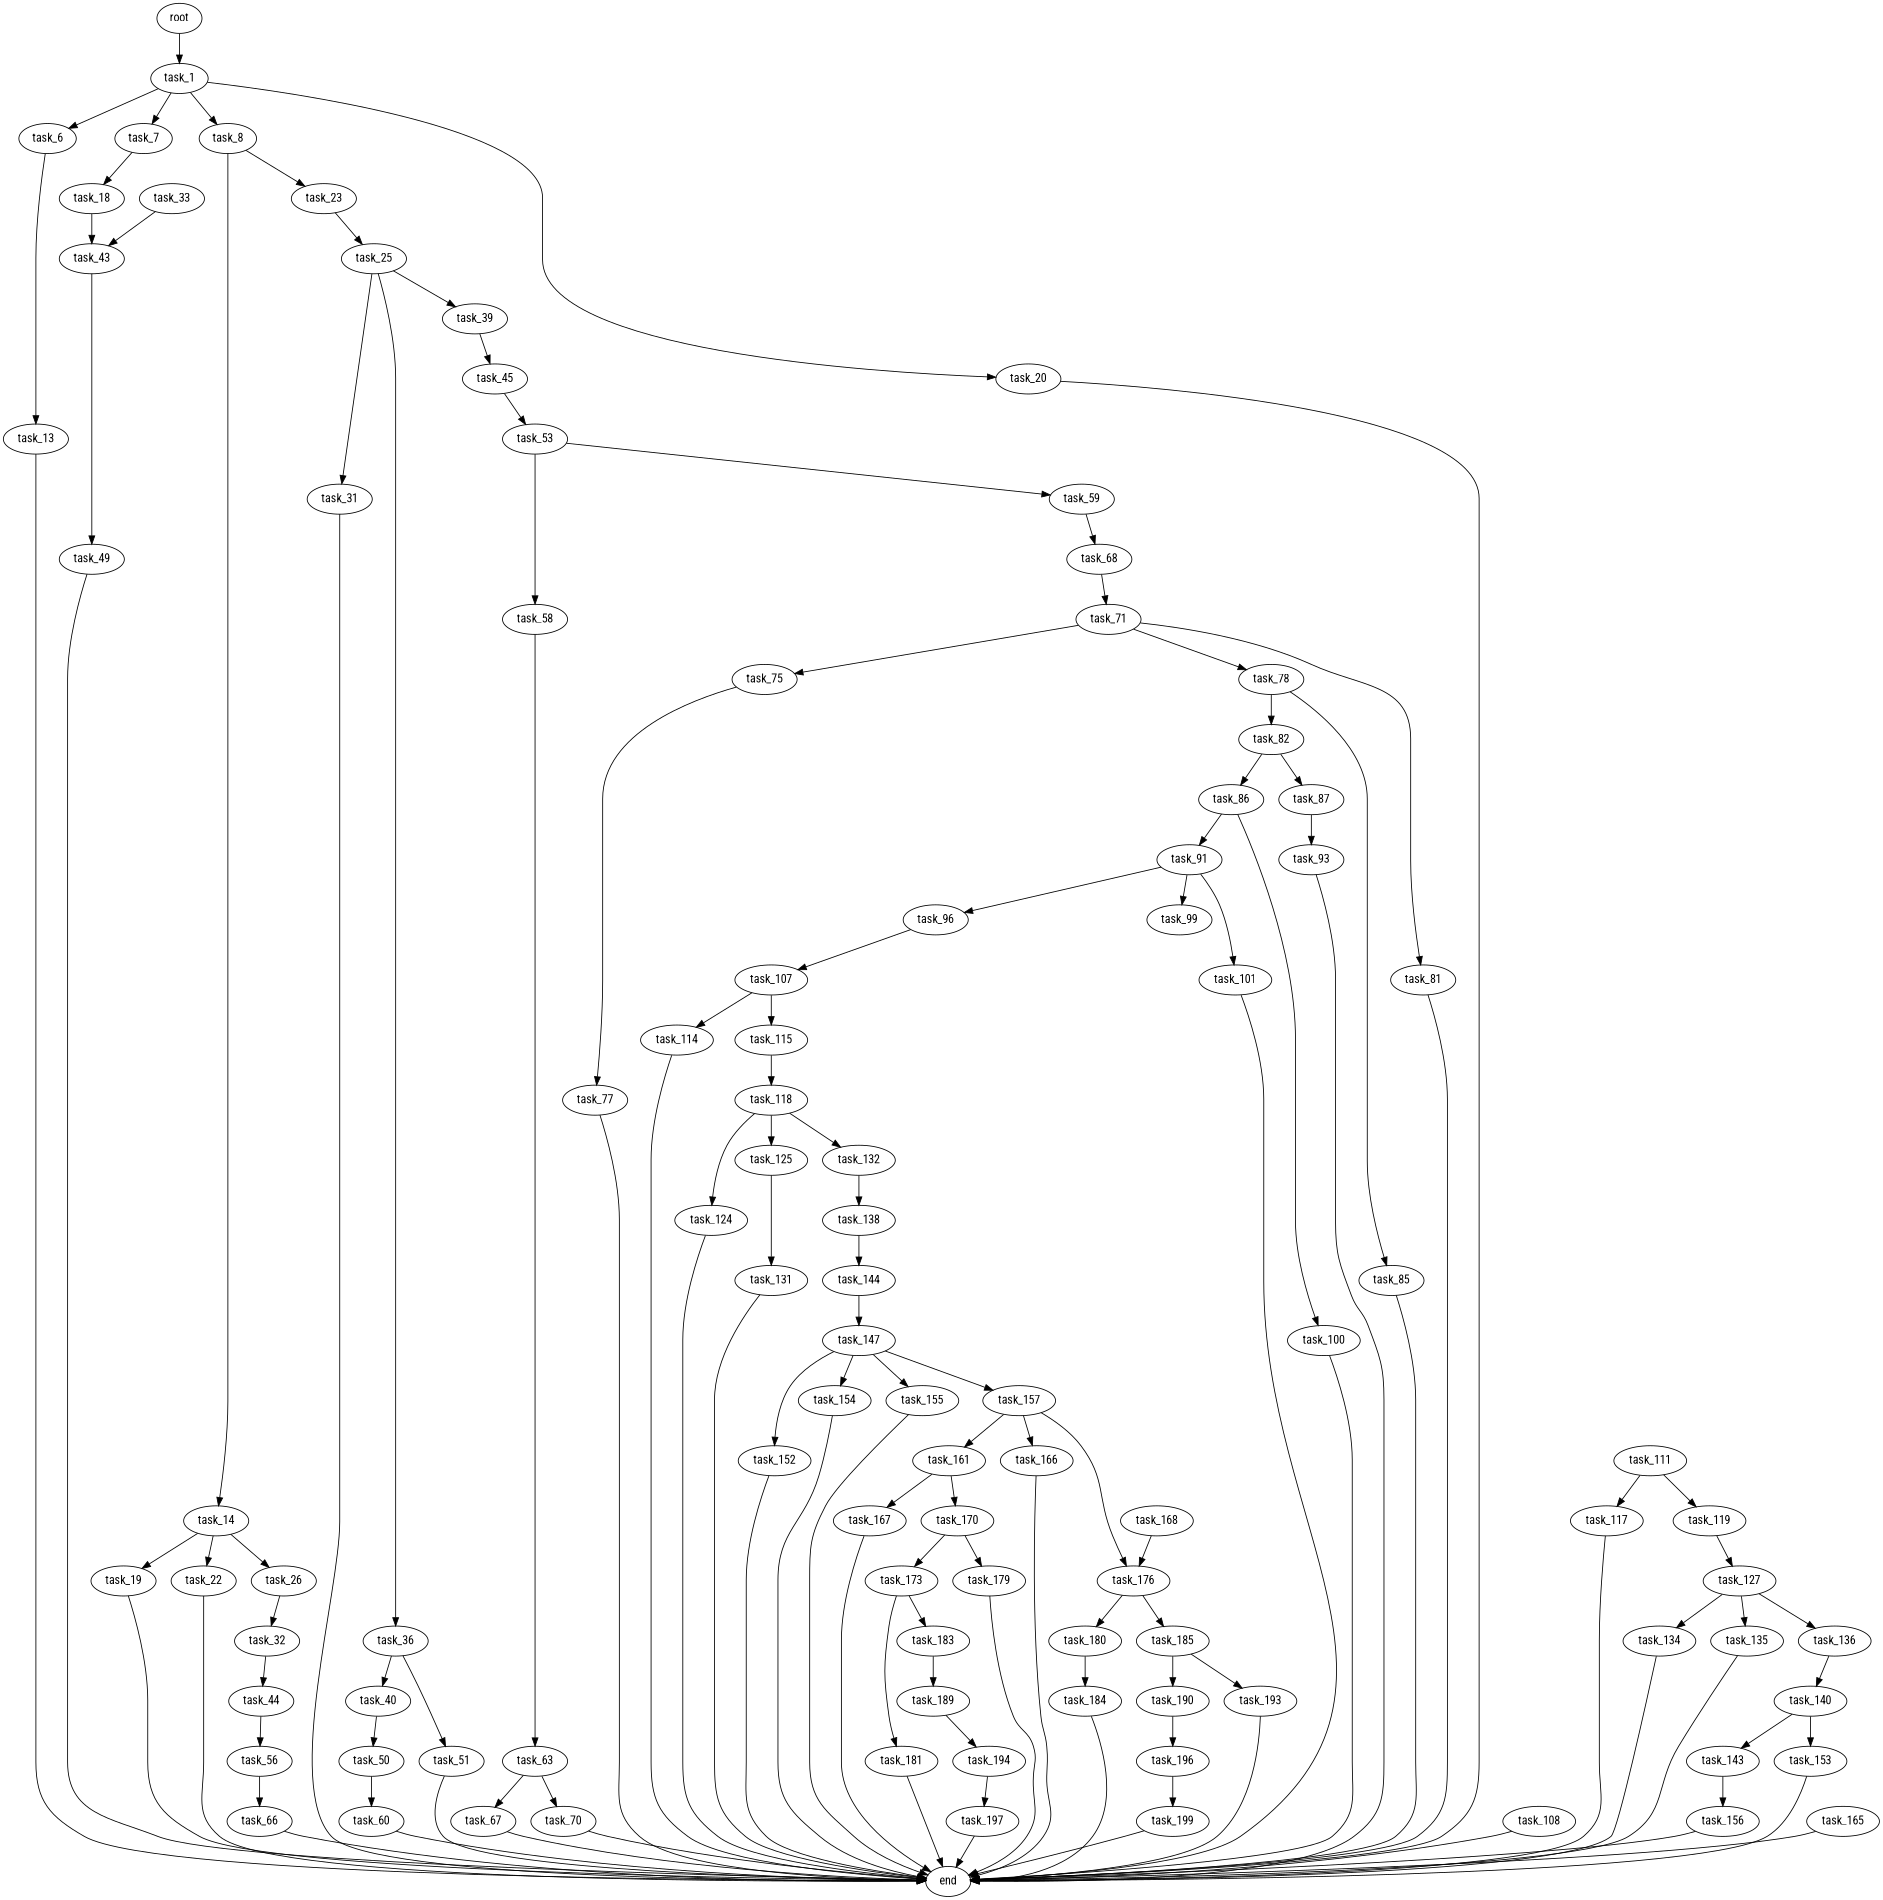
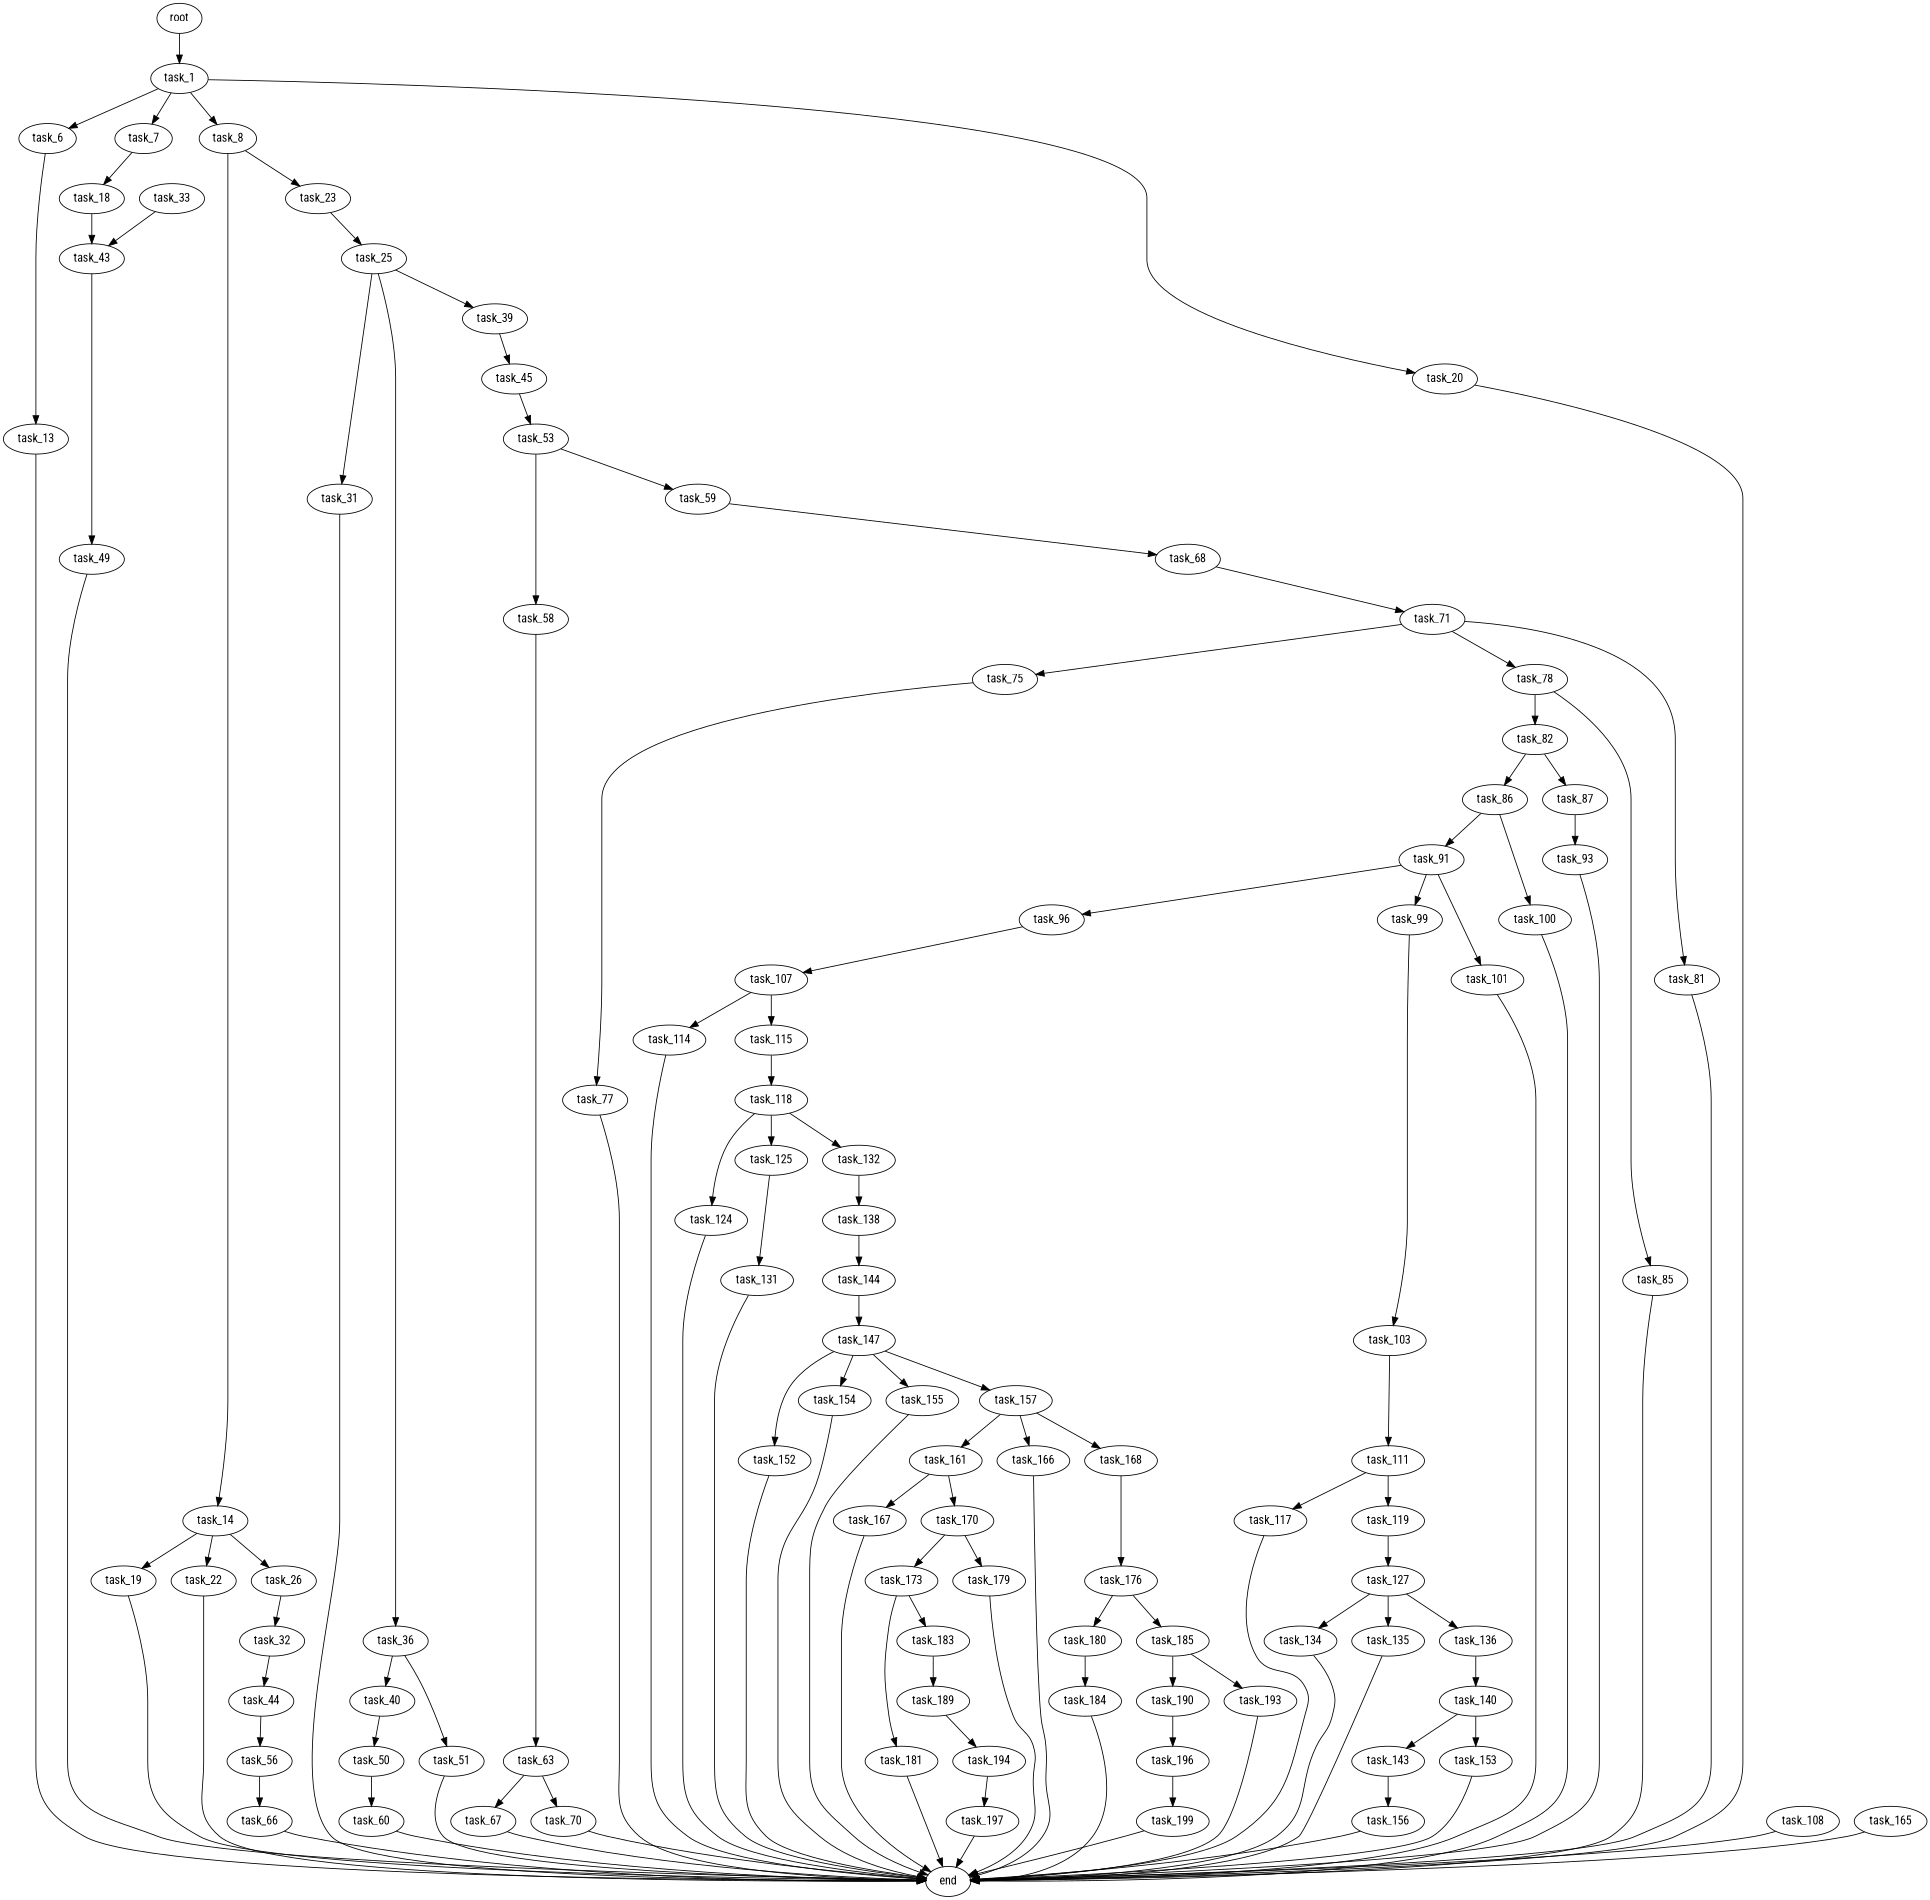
  digraph {
    fontname="Roboto Condensed"
    node [fontname="Roboto Condensed"]
    edge [fontname="Roboto Condensed"]
    root
    task_1
    task_6
    task_7
    task_8
    task_20
    task_13
    task_18
    task_14
    task_23
    end
    task_43
    task_19
    task_22
    task_26
    task_25
    task_33
    task_32
    task_31
    task_36
    task_39
    task_44
    task_49
    task_40
    task_51
    task_45
    task_50
    task_53
    task_56
    task_66
    task_60
    task_58
    task_59
    task_63
    task_68
    task_67
    task_70
    task_71
    task_75
    task_78
    task_81
    task_77
    task_82
    task_85
    task_86
    task_87
    task_91
    task_100
    n49 [label=task_93]
    task_96
    task_99
    task_101
    task_107
+   task_103
    task_114
    task_115
    task_111
    task_108
    task_118
    task_117
    task_119
    task_127
    task_124
    task_125
    task_132
    task_134
    task_135
    task_136
    task_131
    task_138
    task_144
    task_140
    task_143
    task_153
    task_147
    task_156
    task_152
    task_154
    task_155
    task_157
    task_161
    task_166
    task_168
    task_167
    task_170
    task_176
    task_165
    task_173
    task_179
    task_180
    task_185
    task_181
    task_183
    task_184
    task_190
    task_193
    task_189
    task_194
    task_196
    task_197
    task_199
    root -> task_1
    task_1 -> task_6
    task_1 -> task_7
    task_1 -> task_8
    task_1 -> task_20
    task_6 -> task_13
    task_7 -> task_18
    task_8 -> task_14
    task_8 -> task_23
    task_20 -> end
    task_13 -> end
    task_18 -> task_43
    task_14 -> task_19
    task_14 -> task_22
    task_14 -> task_26
    task_23 -> task_25
    task_43 -> task_49
    task_19 -> end
    task_22 -> end
    task_26 -> task_32
    task_25 -> task_31
    task_25 -> task_36
    task_25 -> task_39
    task_33 -> task_43
    task_32 -> task_44
    task_31 -> end
    task_36 -> task_40
    task_36 -> task_51
    task_39 -> task_45
    task_44 -> task_56
    task_49 -> end
    task_40 -> task_50
    task_51 -> end
    task_45 -> task_53
    task_50 -> task_60
    task_53 -> task_58
    task_53 -> task_59
    task_56 -> task_66
    task_66 -> end
    task_60 -> end
    task_58 -> task_63
    task_59 -> task_68
    task_63 -> task_67
    task_63 -> task_70
    task_68 -> task_71
    task_67 -> end
    task_70 -> end
    task_71 -> task_75
    task_71 -> task_78
    task_71 -> task_81
    task_75 -> task_77
    task_78 -> task_82
    task_78 -> task_85
    task_81 -> end
    task_77 -> end
    task_82 -> task_86
    task_82 -> task_87
    task_85 -> end
    task_86 -> task_91
    task_86 -> task_100
    task_87 -> n49
    task_91 -> task_96
    task_91 -> task_99
    task_91 -> task_101
    task_100 -> end
    n49 -> end
    task_96 -> task_107
+   task_99 -> task_103
    task_101 -> end
    task_107 -> task_114
    task_107 -> task_115
+   task_103 -> task_111
    task_114 -> end
    task_115 -> task_118
    task_111 -> task_117
    task_111 -> task_119
    task_108 -> end
    task_118 -> task_124
    task_118 -> task_125
    task_118 -> task_132
    task_117 -> end
    task_119 -> task_127
    task_127 -> task_134
    task_127 -> task_135
    task_127 -> task_136
    task_124 -> end
    task_125 -> task_131
    task_132 -> task_138
    task_134 -> end
    task_135 -> end
    task_136 -> task_140
    task_131 -> end
    task_138 -> task_144
    task_144 -> task_147
    task_140 -> task_143
    task_140 -> task_153
    task_143 -> task_156
    task_153 -> end
    task_147 -> task_152
    task_147 -> task_154
    task_147 -> task_155
    task_147 -> task_157
    task_156 -> end
    task_152 -> end
    task_154 -> end
    task_155 -> end
    task_157 -> task_161
    task_157 -> task_166
-   task_157 -> task_176
+   task_157 -> task_168
    task_161 -> task_167
    task_161 -> task_170
    task_166 -> end
    task_168 -> task_176
    task_167 -> end
    task_170 -> task_173
    task_170 -> task_179
    task_176 -> task_180
    task_176 -> task_185
    task_165 -> end
    task_173 -> task_181
    task_173 -> task_183
    task_179 -> end
    task_180 -> task_184
    task_185 -> task_190
    task_185 -> task_193
    task_181 -> end
    task_183 -> task_189
    task_184 -> end
    task_190 -> task_196
    task_193 -> end
    task_189 -> task_194
    task_194 -> task_197
    task_196 -> task_199
    task_197 -> end
    task_199 -> end
  }
